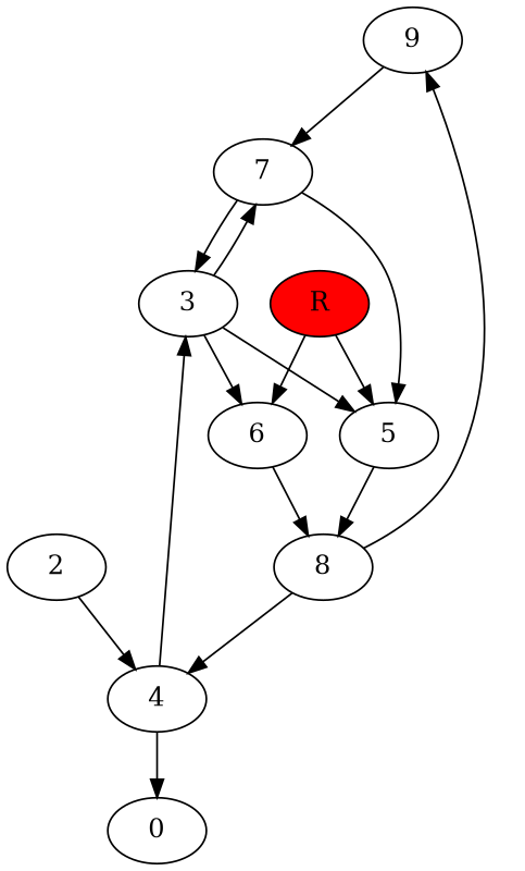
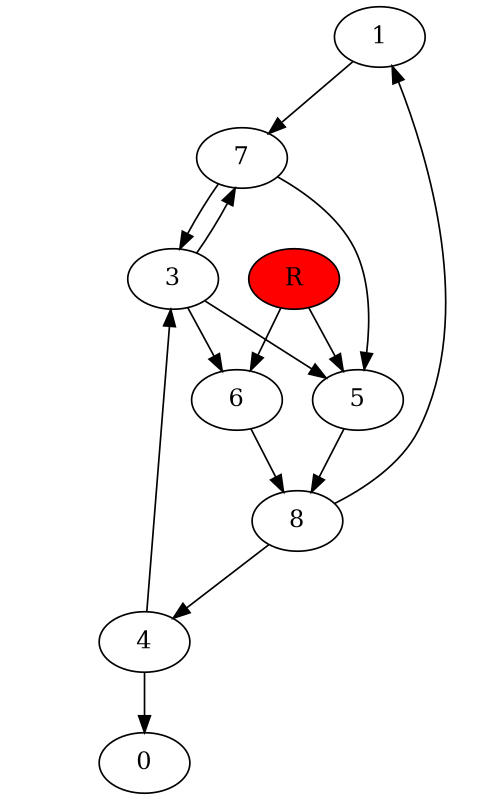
  digraph {
-   1 [label=9]
+   1
    7
-   2
    4
    3
    5
    n7 [label=0]
    6
    8
    R [fillcolor="#ff0000" style=filled]
    1 -> 7
    7 -> 3
    7 -> 5
-   2 -> 4
    4 -> 3
    4 -> n7
    3 -> 7
    3 -> 5
    3 -> 6
    5 -> 8
    6 -> 8
    8 -> 1
    8 -> 4
    R -> 5
    R -> 6
  }
